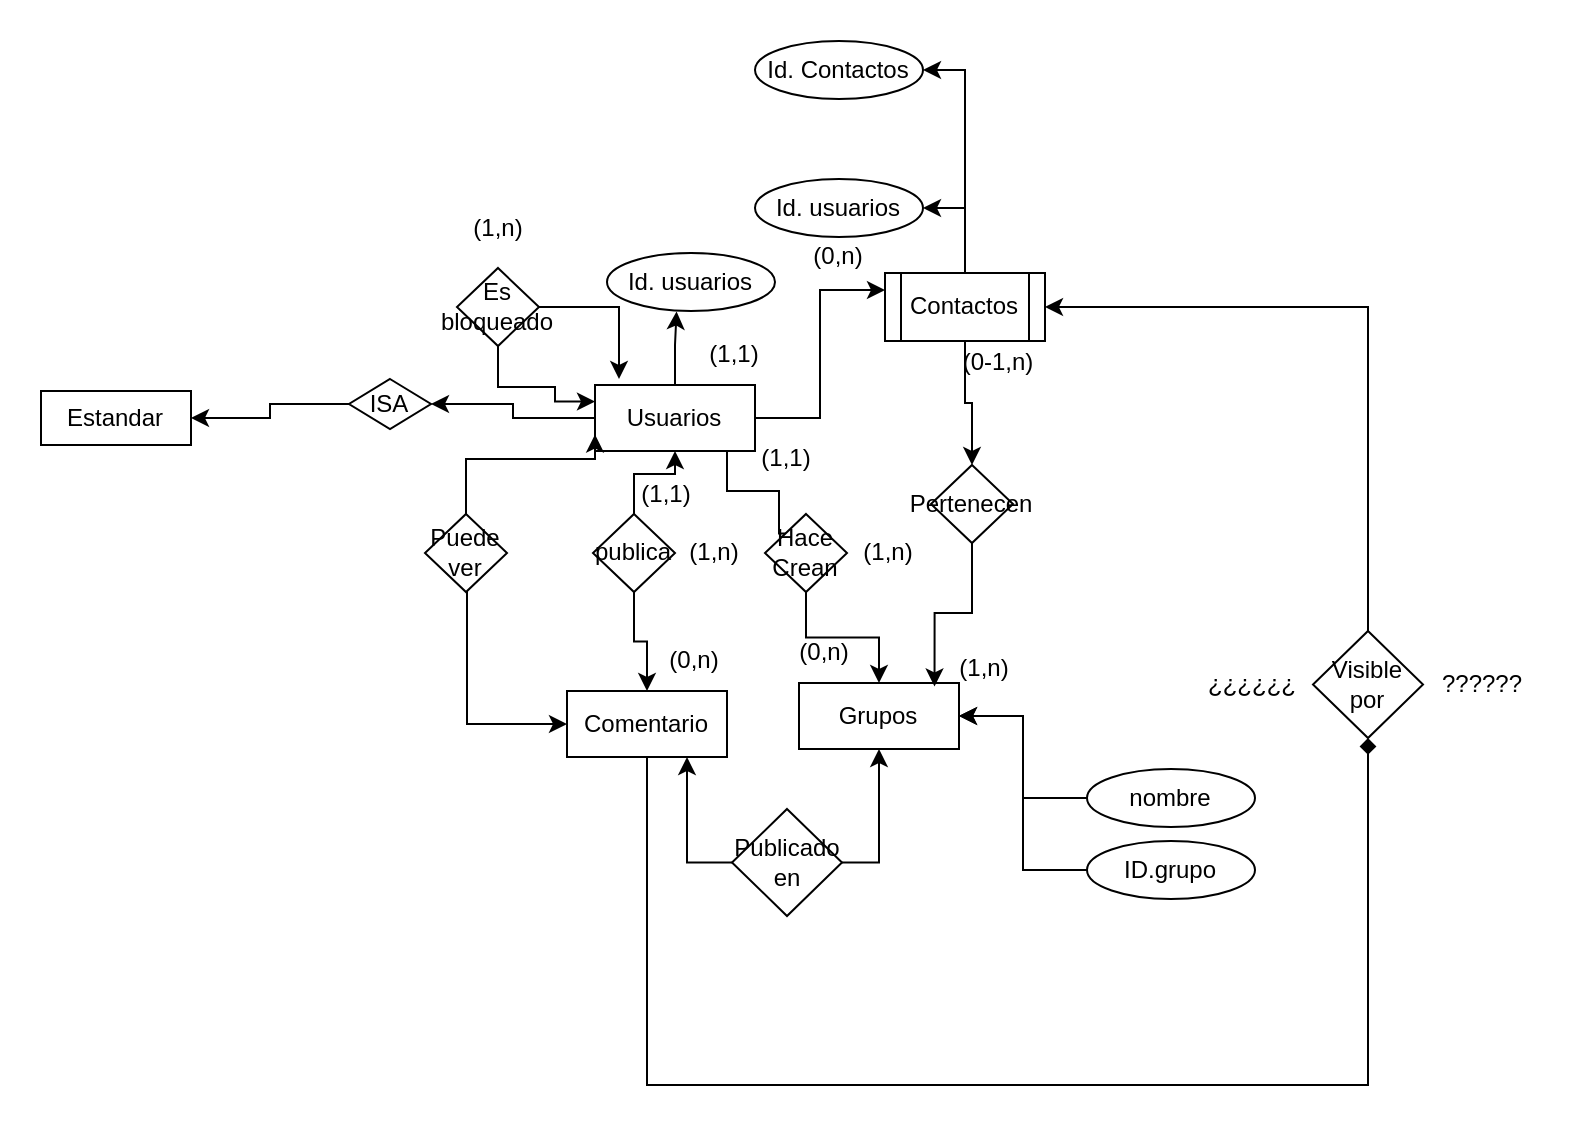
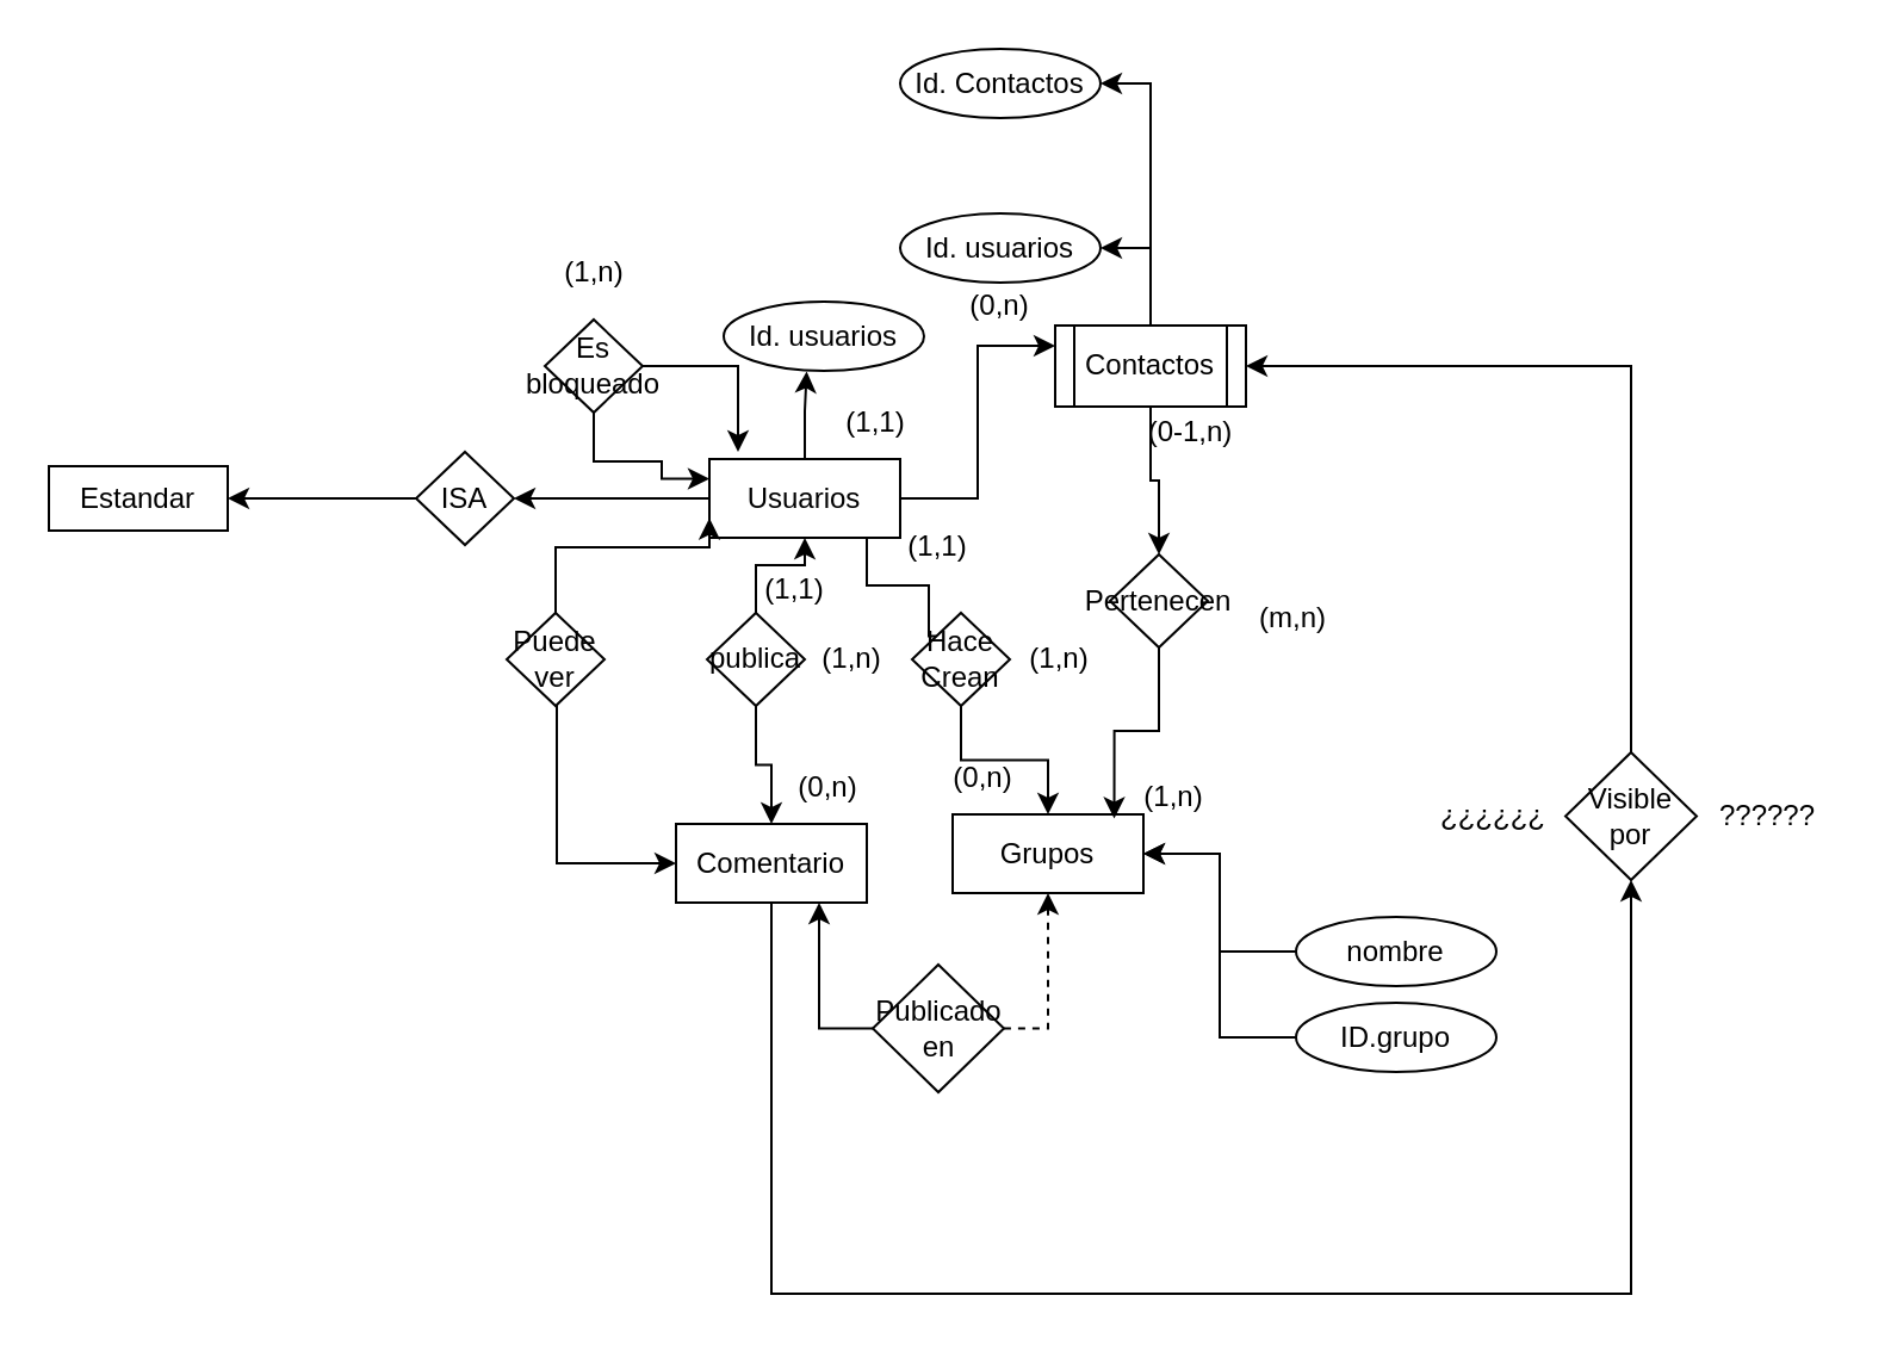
  <mxCell id="0" />
  <mxCell id="1" parent="0" />
  <mxCell id="2" style="edgeStyle=orthogonalEdgeStyle;rounded=0;orthogonalLoop=1;jettySize=auto;html=1;" parent="1" source="6" target="10" edge="1"><mxGeometry relative="1" as="geometry" /></mxCell>
  <mxCell id="3" style="edgeStyle=orthogonalEdgeStyle;rounded=0;orthogonalLoop=1;jettySize=auto;html=1;entryX=1;entryY=0;entryDx=0;entryDy=0;" parent="1" source="6" target="12" edge="1"><mxGeometry relative="1" as="geometry"><Array as="points"><mxPoint x="363" y="245" /><mxPoint x="389" y="245" /></Array></mxGeometry></mxCell>
  <mxCell id="4" style="edgeStyle=orthogonalEdgeStyle;rounded=0;orthogonalLoop=1;jettySize=auto;html=1;entryX=0;entryY=0.25;entryDx=0;entryDy=0;" parent="1" source="6" target="16" edge="1"><mxGeometry relative="1" as="geometry" /></mxCell>
  <mxCell id="5" style="edgeStyle=orthogonalEdgeStyle;rounded=0;orthogonalLoop=1;jettySize=auto;html=1;entryX=0.414;entryY=1.009;entryDx=0;entryDy=0;entryPerimeter=0;" edge="1" parent="1" source="6" target="18"><mxGeometry relative="1" as="geometry" /></mxCell>
  <mxCell id="6" value="Usuarios" style="rounded=0;whiteSpace=wrap;html=1;" parent="1" vertex="1"><mxGeometry x="297" y="192" width="80" height="33" as="geometry" /></mxCell>
  <mxCell id="7" value="Estandar" style="rounded=0;whiteSpace=wrap;html=1;" parent="1" vertex="1"><mxGeometry x="20" y="195" width="75" height="27" as="geometry" /></mxCell>
  <mxCell id="8" value="Grupos" style="rounded=0;whiteSpace=wrap;html=1;" parent="1" vertex="1"><mxGeometry x="399" y="341" width="80" height="33" as="geometry" /></mxCell>
  <mxCell id="9" style="edgeStyle=orthogonalEdgeStyle;rounded=0;orthogonalLoop=1;jettySize=auto;html=1;entryX=1;entryY=0.5;entryDx=0;entryDy=0;" parent="1" source="10" target="7" edge="1"><mxGeometry relative="1" as="geometry" /></mxCell>
- <mxCell id="10" value="ISA" style="rhombus;whiteSpace=wrap;html=1;" parent="1" vertex="1"><mxGeometry x="174" y="189" width="41" height="25" as="geometry" /></mxCell>
+ <mxCell id="10" value="ISA" style="rhombus;whiteSpace=wrap;html=1;" parent="1" vertex="1"><mxGeometry x="174" y="189" width="41" height="39" as="geometry" /></mxCell>
  <mxCell id="11" style="edgeStyle=orthogonalEdgeStyle;rounded=0;orthogonalLoop=1;jettySize=auto;html=1;" parent="1" source="12" target="8" edge="1"><mxGeometry relative="1" as="geometry" /></mxCell>
  <mxCell id="12" value="Hace&lt;br&gt;Crean" style="rhombus;whiteSpace=wrap;html=1;" parent="1" vertex="1"><mxGeometry x="382" y="256.5" width="41" height="39" as="geometry" /></mxCell>
  <mxCell id="13" style="edgeStyle=orthogonalEdgeStyle;rounded=0;orthogonalLoop=1;jettySize=auto;html=1;entryX=1;entryY=0.5;entryDx=0;entryDy=0;" parent="1" source="16" target="17" edge="1"><mxGeometry relative="1" as="geometry" /></mxCell>
  <mxCell id="14" style="edgeStyle=orthogonalEdgeStyle;rounded=0;orthogonalLoop=1;jettySize=auto;html=1;entryX=1;entryY=0.5;entryDx=0;entryDy=0;" parent="1" source="16" target="19" edge="1"><mxGeometry relative="1" as="geometry" /></mxCell>
  <mxCell id="15" style="edgeStyle=orthogonalEdgeStyle;rounded=0;orthogonalLoop=1;jettySize=auto;html=1;" parent="1" source="16" target="21" edge="1"><mxGeometry relative="1" as="geometry" /></mxCell>
  <mxCell id="16" value="Contactos" style="shape=process;whiteSpace=wrap;html=1;backgroundOutline=1;" parent="1" vertex="1"><mxGeometry x="442" y="136" width="80" height="34" as="geometry" /></mxCell>
  <mxCell id="17" value="Id. usuarios" style="ellipse;whiteSpace=wrap;html=1;" parent="1" vertex="1"><mxGeometry x="377" y="89" width="84" height="29" as="geometry" /></mxCell>
  <mxCell id="18" value="Id. usuarios" style="ellipse;whiteSpace=wrap;html=1;" parent="1" vertex="1"><mxGeometry x="303" y="126" width="84" height="29" as="geometry" /></mxCell>
  <mxCell id="19" value="Id. Contactos" style="ellipse;whiteSpace=wrap;html=1;" parent="1" vertex="1"><mxGeometry x="377" y="20" width="84" height="29" as="geometry" /></mxCell>
  <mxCell id="20" style="edgeStyle=orthogonalEdgeStyle;rounded=0;orthogonalLoop=1;jettySize=auto;html=1;entryX=0.847;entryY=0.053;entryDx=0;entryDy=0;entryPerimeter=0;" parent="1" source="21" target="8" edge="1"><mxGeometry relative="1" as="geometry" /></mxCell>
  <mxCell id="21" value="Pertenecen" style="rhombus;whiteSpace=wrap;html=1;" parent="1" vertex="1"><mxGeometry x="465" y="232" width="41" height="39" as="geometry" /></mxCell>
  <mxCell id="22" value="(1,n)" style="text;html=1;strokeColor=none;fillColor=none;align=center;verticalAlign=middle;whiteSpace=wrap;rounded=0;" parent="1" vertex="1"><mxGeometry x="462" y="319" width="60" height="30" as="geometry" /></mxCell>
  <mxCell id="23" value="(0-1,n)" style="text;html=1;strokeColor=none;fillColor=none;align=center;verticalAlign=middle;whiteSpace=wrap;rounded=0;" parent="1" vertex="1"><mxGeometry x="469" y="166" width="60" height="30" as="geometry" /></mxCell>
  <mxCell id="24" value="(0,n)" style="text;html=1;strokeColor=none;fillColor=none;align=center;verticalAlign=middle;whiteSpace=wrap;rounded=0;" parent="1" vertex="1"><mxGeometry x="389" y="113" width="60" height="30" as="geometry" /></mxCell>
  <mxCell id="25" value="(1,1)" style="text;html=1;strokeColor=none;fillColor=none;align=center;verticalAlign=middle;whiteSpace=wrap;rounded=0;" parent="1" vertex="1"><mxGeometry x="337" y="162" width="60" height="30" as="geometry" /></mxCell>
+ <mxCell id="26" value="(m,n)" style="text;html=1;strokeColor=none;fillColor=none;align=center;verticalAlign=middle;whiteSpace=wrap;rounded=0;" parent="1" vertex="1"><mxGeometry x="512" y="244" width="60" height="30" as="geometry" /></mxCell>
  <mxCell id="27" style="edgeStyle=orthogonalEdgeStyle;rounded=0;orthogonalLoop=1;jettySize=auto;html=1;entryX=1;entryY=0.5;entryDx=0;entryDy=0;" parent="1" source="28" target="8" edge="1"><mxGeometry relative="1" as="geometry" /></mxCell>
  <mxCell id="28" value="nombre" style="ellipse;whiteSpace=wrap;html=1;" parent="1" vertex="1"><mxGeometry x="543" y="384" width="84" height="29" as="geometry" /></mxCell>
  <mxCell id="29" value="(1,1)" style="text;html=1;strokeColor=none;fillColor=none;align=center;verticalAlign=middle;whiteSpace=wrap;rounded=0;" parent="1" vertex="1"><mxGeometry x="363" y="214" width="60" height="30" as="geometry" /></mxCell>
  <mxCell id="30" value="(0,n)" style="text;html=1;strokeColor=none;fillColor=none;align=center;verticalAlign=middle;whiteSpace=wrap;rounded=0;" parent="1" vertex="1"><mxGeometry x="382" y="311" width="60" height="30" as="geometry" /></mxCell>
  <mxCell id="31" value="(1,n)" style="text;html=1;strokeColor=none;fillColor=none;align=center;verticalAlign=middle;whiteSpace=wrap;rounded=0;" parent="1" vertex="1"><mxGeometry x="414" y="261" width="60" height="30" as="geometry" /></mxCell>
  <mxCell id="32" style="edgeStyle=orthogonalEdgeStyle;rounded=0;orthogonalLoop=1;jettySize=auto;html=1;entryX=1;entryY=0.5;entryDx=0;entryDy=0;" parent="1" source="33" target="8" edge="1"><mxGeometry relative="1" as="geometry" /></mxCell>
  <mxCell id="33" value="ID.grupo" style="ellipse;whiteSpace=wrap;html=1;" parent="1" vertex="1"><mxGeometry x="543" y="420" width="84" height="29" as="geometry" /></mxCell>
- <mxCell id="34" style="edgeStyle=orthogonalEdgeStyle;rounded=0;orthogonalLoop=1;jettySize=auto;html=1;entryX=0.5;entryY=1;entryDx=0;entryDy=0;endArrow=diamond;" parent="1" source="35" target="43" edge="1"><mxGeometry relative="1" as="geometry"><Array as="points"><mxPoint x="323" y="542" /><mxPoint x="683" y="542" /></Array></mxGeometry></mxCell>
+ <mxCell id="34" style="edgeStyle=orthogonalEdgeStyle;rounded=0;orthogonalLoop=1;jettySize=auto;html=1;entryX=0.5;entryY=1;entryDx=0;entryDy=0;" parent="1" source="35" target="43" edge="1"><mxGeometry relative="1" as="geometry"><Array as="points"><mxPoint x="323" y="542" /><mxPoint x="683" y="542" /></Array></mxGeometry></mxCell>
  <mxCell id="35" value="Comentario" style="rounded=0;whiteSpace=wrap;html=1;" parent="1" vertex="1"><mxGeometry x="283" y="345" width="80" height="33" as="geometry" /></mxCell>
  <mxCell id="36" style="edgeStyle=orthogonalEdgeStyle;rounded=0;orthogonalLoop=1;jettySize=auto;html=1;" parent="1" source="38" target="6" edge="1"><mxGeometry relative="1" as="geometry" /></mxCell>
  <mxCell id="37" style="edgeStyle=orthogonalEdgeStyle;rounded=0;orthogonalLoop=1;jettySize=auto;html=1;entryX=0.5;entryY=0;entryDx=0;entryDy=0;" parent="1" source="38" target="35" edge="1"><mxGeometry relative="1" as="geometry" /></mxCell>
  <mxCell id="38" value="publica" style="rhombus;whiteSpace=wrap;html=1;" parent="1" vertex="1"><mxGeometry x="296" y="256.5" width="41" height="39" as="geometry" /></mxCell>
  <mxCell id="39" value="(1,n)" style="text;html=1;strokeColor=none;fillColor=none;align=center;verticalAlign=middle;whiteSpace=wrap;rounded=0;" parent="1" vertex="1"><mxGeometry x="327" y="261" width="60" height="30" as="geometry" /></mxCell>
  <mxCell id="40" value="(1,1)" style="text;html=1;strokeColor=none;fillColor=none;align=center;verticalAlign=middle;whiteSpace=wrap;rounded=0;" parent="1" vertex="1"><mxGeometry x="303" y="232" width="60" height="30" as="geometry" /></mxCell>
  <mxCell id="41" value="(0,n)" style="text;html=1;strokeColor=none;fillColor=none;align=center;verticalAlign=middle;whiteSpace=wrap;rounded=0;" parent="1" vertex="1"><mxGeometry x="317" y="315" width="60" height="30" as="geometry" /></mxCell>
  <mxCell id="42" style="edgeStyle=orthogonalEdgeStyle;rounded=0;orthogonalLoop=1;jettySize=auto;html=1;entryX=1;entryY=0.5;entryDx=0;entryDy=0;" parent="1" source="43" target="16" edge="1"><mxGeometry relative="1" as="geometry"><Array as="points"><mxPoint x="683" y="153" /></Array></mxGeometry></mxCell>
  <mxCell id="43" value="Visible por" style="rhombus;whiteSpace=wrap;html=1;" parent="1" vertex="1"><mxGeometry x="656" y="315" width="55" height="53.5" as="geometry" /></mxCell>
- <mxCell id="44" style="edgeStyle=orthogonalEdgeStyle;rounded=0;orthogonalLoop=1;jettySize=auto;html=1;entryX=0.5;entryY=1;entryDx=0;entryDy=0;" parent="1" source="46" target="8" edge="1"><mxGeometry relative="1" as="geometry"><Array as="points"><mxPoint x="439" y="431" /></Array></mxGeometry></mxCell>
+ <mxCell id="44" style="edgeStyle=orthogonalEdgeStyle;rounded=0;orthogonalLoop=1;jettySize=auto;html=1;entryX=0.5;entryY=1;entryDx=0;entryDy=0;dashed=1;" parent="1" source="46" target="8" edge="1"><mxGeometry relative="1" as="geometry"><Array as="points"><mxPoint x="439" y="431" /></Array></mxGeometry></mxCell>
  <mxCell id="45" style="edgeStyle=orthogonalEdgeStyle;rounded=0;orthogonalLoop=1;jettySize=auto;html=1;entryX=0.75;entryY=1;entryDx=0;entryDy=0;" parent="1" source="46" target="35" edge="1"><mxGeometry relative="1" as="geometry" /></mxCell>
  <mxCell id="46" value="Publicado en" style="rhombus;whiteSpace=wrap;html=1;" parent="1" vertex="1"><mxGeometry x="365.5" y="404" width="55" height="53.5" as="geometry" /></mxCell>
  <mxCell id="47" style="edgeStyle=orthogonalEdgeStyle;rounded=0;orthogonalLoop=1;jettySize=auto;html=1;entryX=0;entryY=0.75;entryDx=0;entryDy=0;exitX=0.5;exitY=0;exitDx=0;exitDy=0;" parent="1" source="49" target="6" edge="1"><mxGeometry relative="1" as="geometry"><Array as="points"><mxPoint x="233" y="229" /><mxPoint x="297" y="229" /></Array></mxGeometry></mxCell>
  <mxCell id="48" style="edgeStyle=orthogonalEdgeStyle;rounded=0;orthogonalLoop=1;jettySize=auto;html=1;entryX=0;entryY=0.5;entryDx=0;entryDy=0;" parent="1" target="35" edge="1"><mxGeometry relative="1" as="geometry"><mxPoint x="233" y="295" as="sourcePoint" /><Array as="points"><mxPoint x="233" y="362" /></Array></mxGeometry></mxCell>
  <mxCell id="49" value="Puede ver" style="rhombus;whiteSpace=wrap;html=1;" parent="1" vertex="1"><mxGeometry x="212" y="256.5" width="41" height="39" as="geometry" /></mxCell>
  <mxCell id="50" value="??????" style="text;html=1;strokeColor=none;fillColor=none;align=center;verticalAlign=middle;whiteSpace=wrap;rounded=0;" parent="1" vertex="1"><mxGeometry x="711" y="326.75" width="60" height="30" as="geometry" /></mxCell>
  <mxCell id="51" value="¿¿¿¿¿¿" style="text;html=1;strokeColor=none;fillColor=none;align=center;verticalAlign=middle;whiteSpace=wrap;rounded=0;" parent="1" vertex="1"><mxGeometry x="596" y="326.75" width="60" height="30" as="geometry" /></mxCell>
  <mxCell id="52" style="edgeStyle=orthogonalEdgeStyle;rounded=0;orthogonalLoop=1;jettySize=auto;html=1;entryX=0.15;entryY=-0.091;entryDx=0;entryDy=0;entryPerimeter=0;" edge="1" parent="1" source="54" target="6"><mxGeometry relative="1" as="geometry" /></mxCell>
  <mxCell id="53" style="edgeStyle=orthogonalEdgeStyle;rounded=0;orthogonalLoop=1;jettySize=auto;html=1;entryX=0;entryY=0.25;entryDx=0;entryDy=0;" edge="1" parent="1" source="54" target="6"><mxGeometry relative="1" as="geometry"><Array as="points"><mxPoint x="249" y="193" /><mxPoint x="277" y="193" /><mxPoint x="277" y="200" /></Array></mxGeometry></mxCell>
  <mxCell id="54" value="Es bloqueado" style="rhombus;whiteSpace=wrap;html=1;" vertex="1" parent="1"><mxGeometry x="228" y="133.5" width="41" height="39" as="geometry" /></mxCell>
  <mxCell id="55" value="(1,n)" style="text;html=1;strokeColor=none;fillColor=none;align=center;verticalAlign=middle;whiteSpace=wrap;rounded=0;" vertex="1" parent="1"><mxGeometry x="218.5" y="99" width="60" height="30" as="geometry" /></mxCell>
